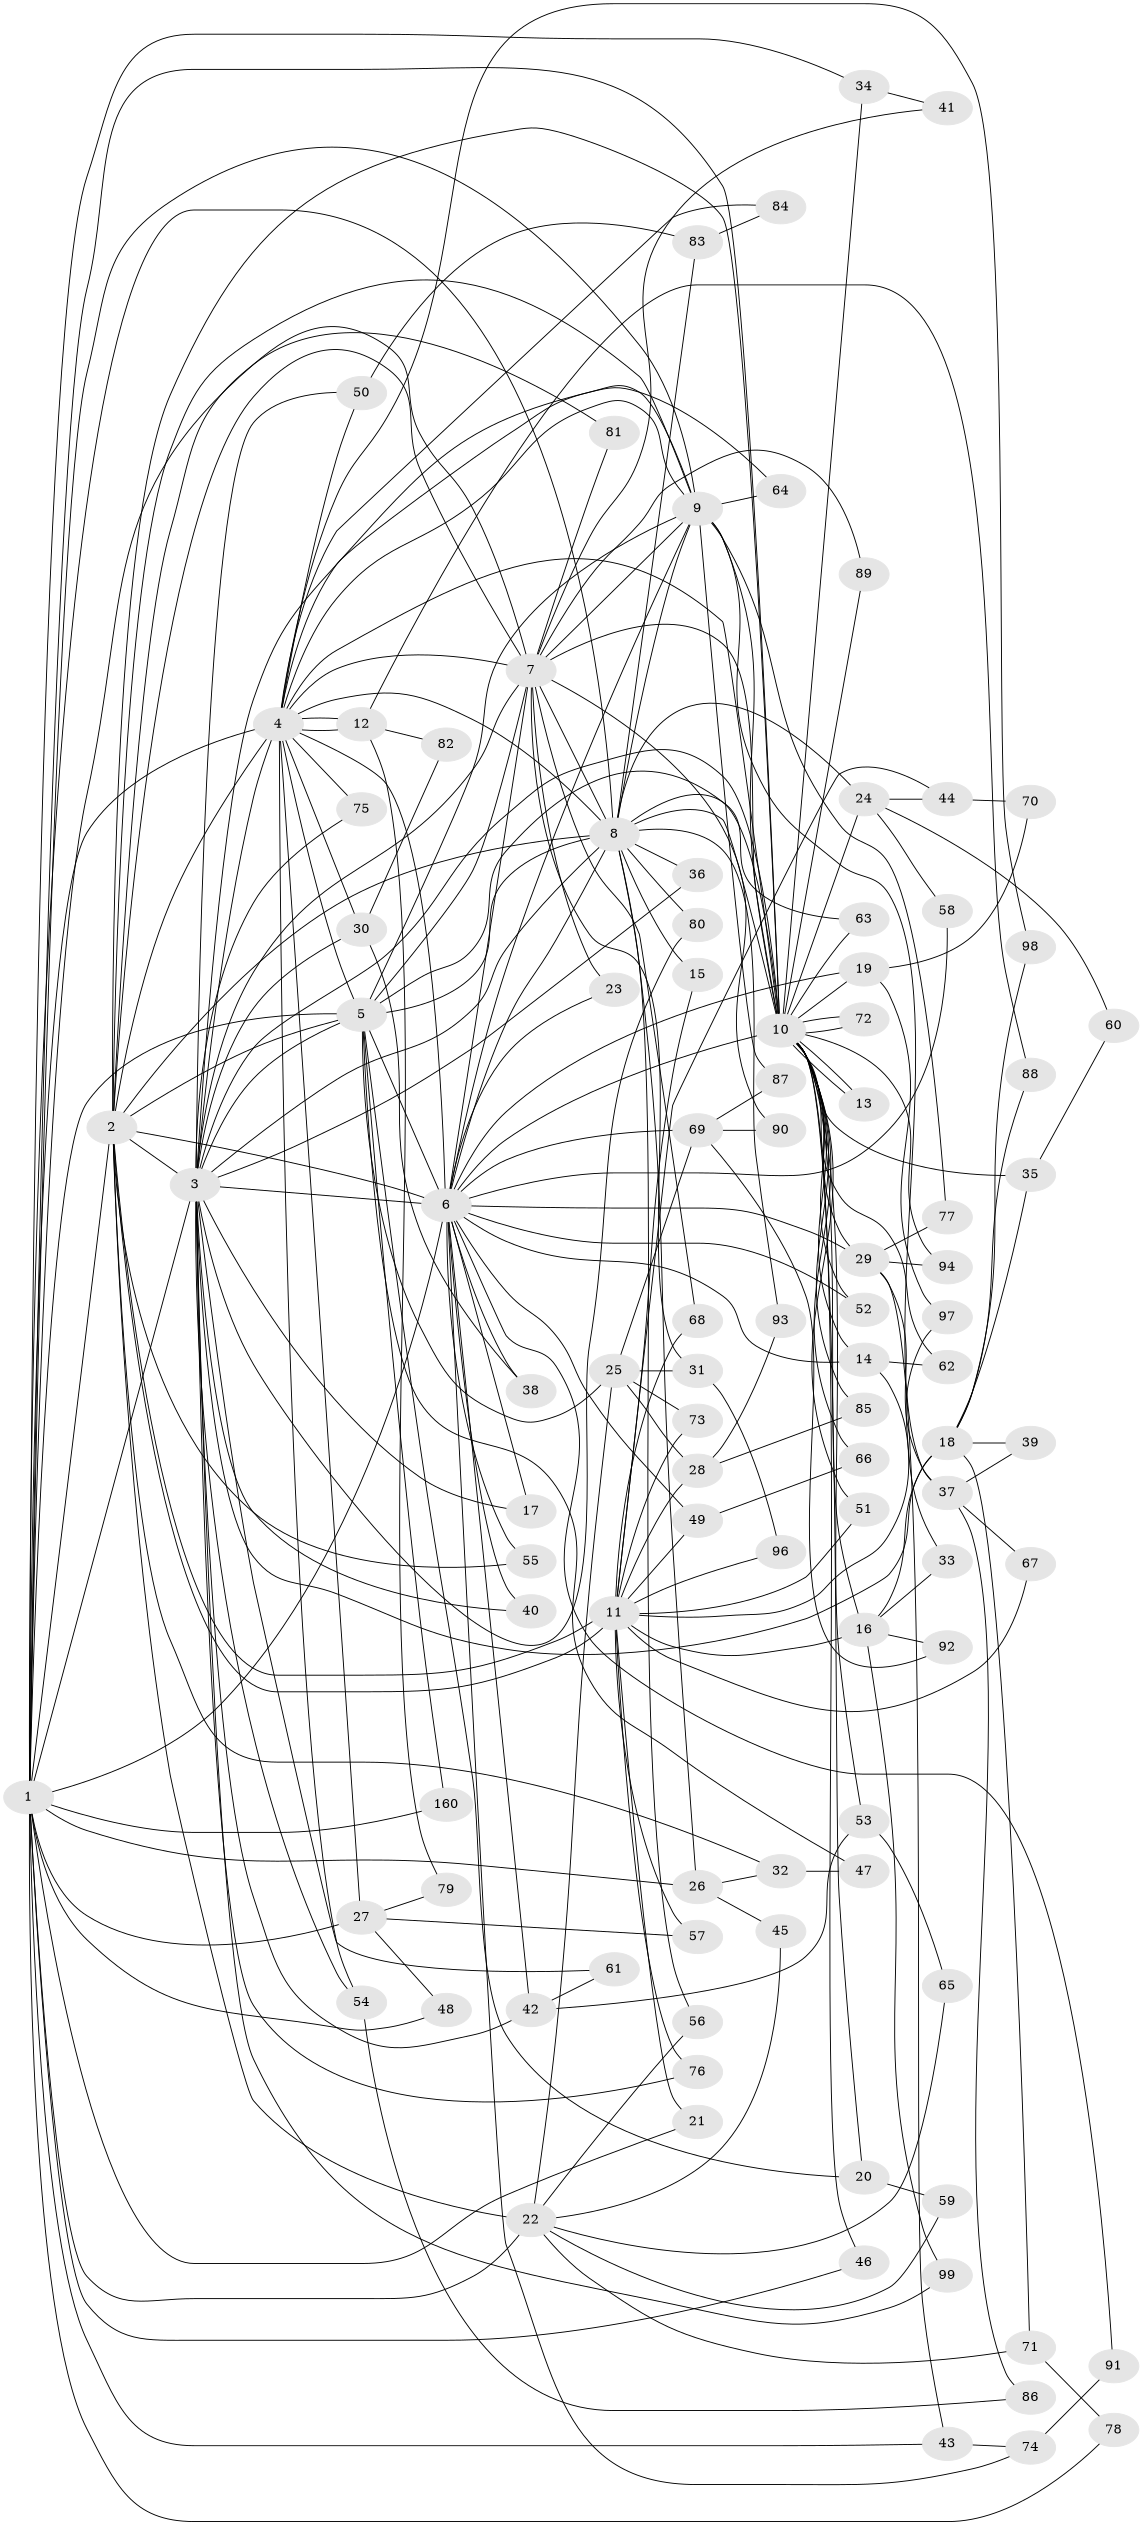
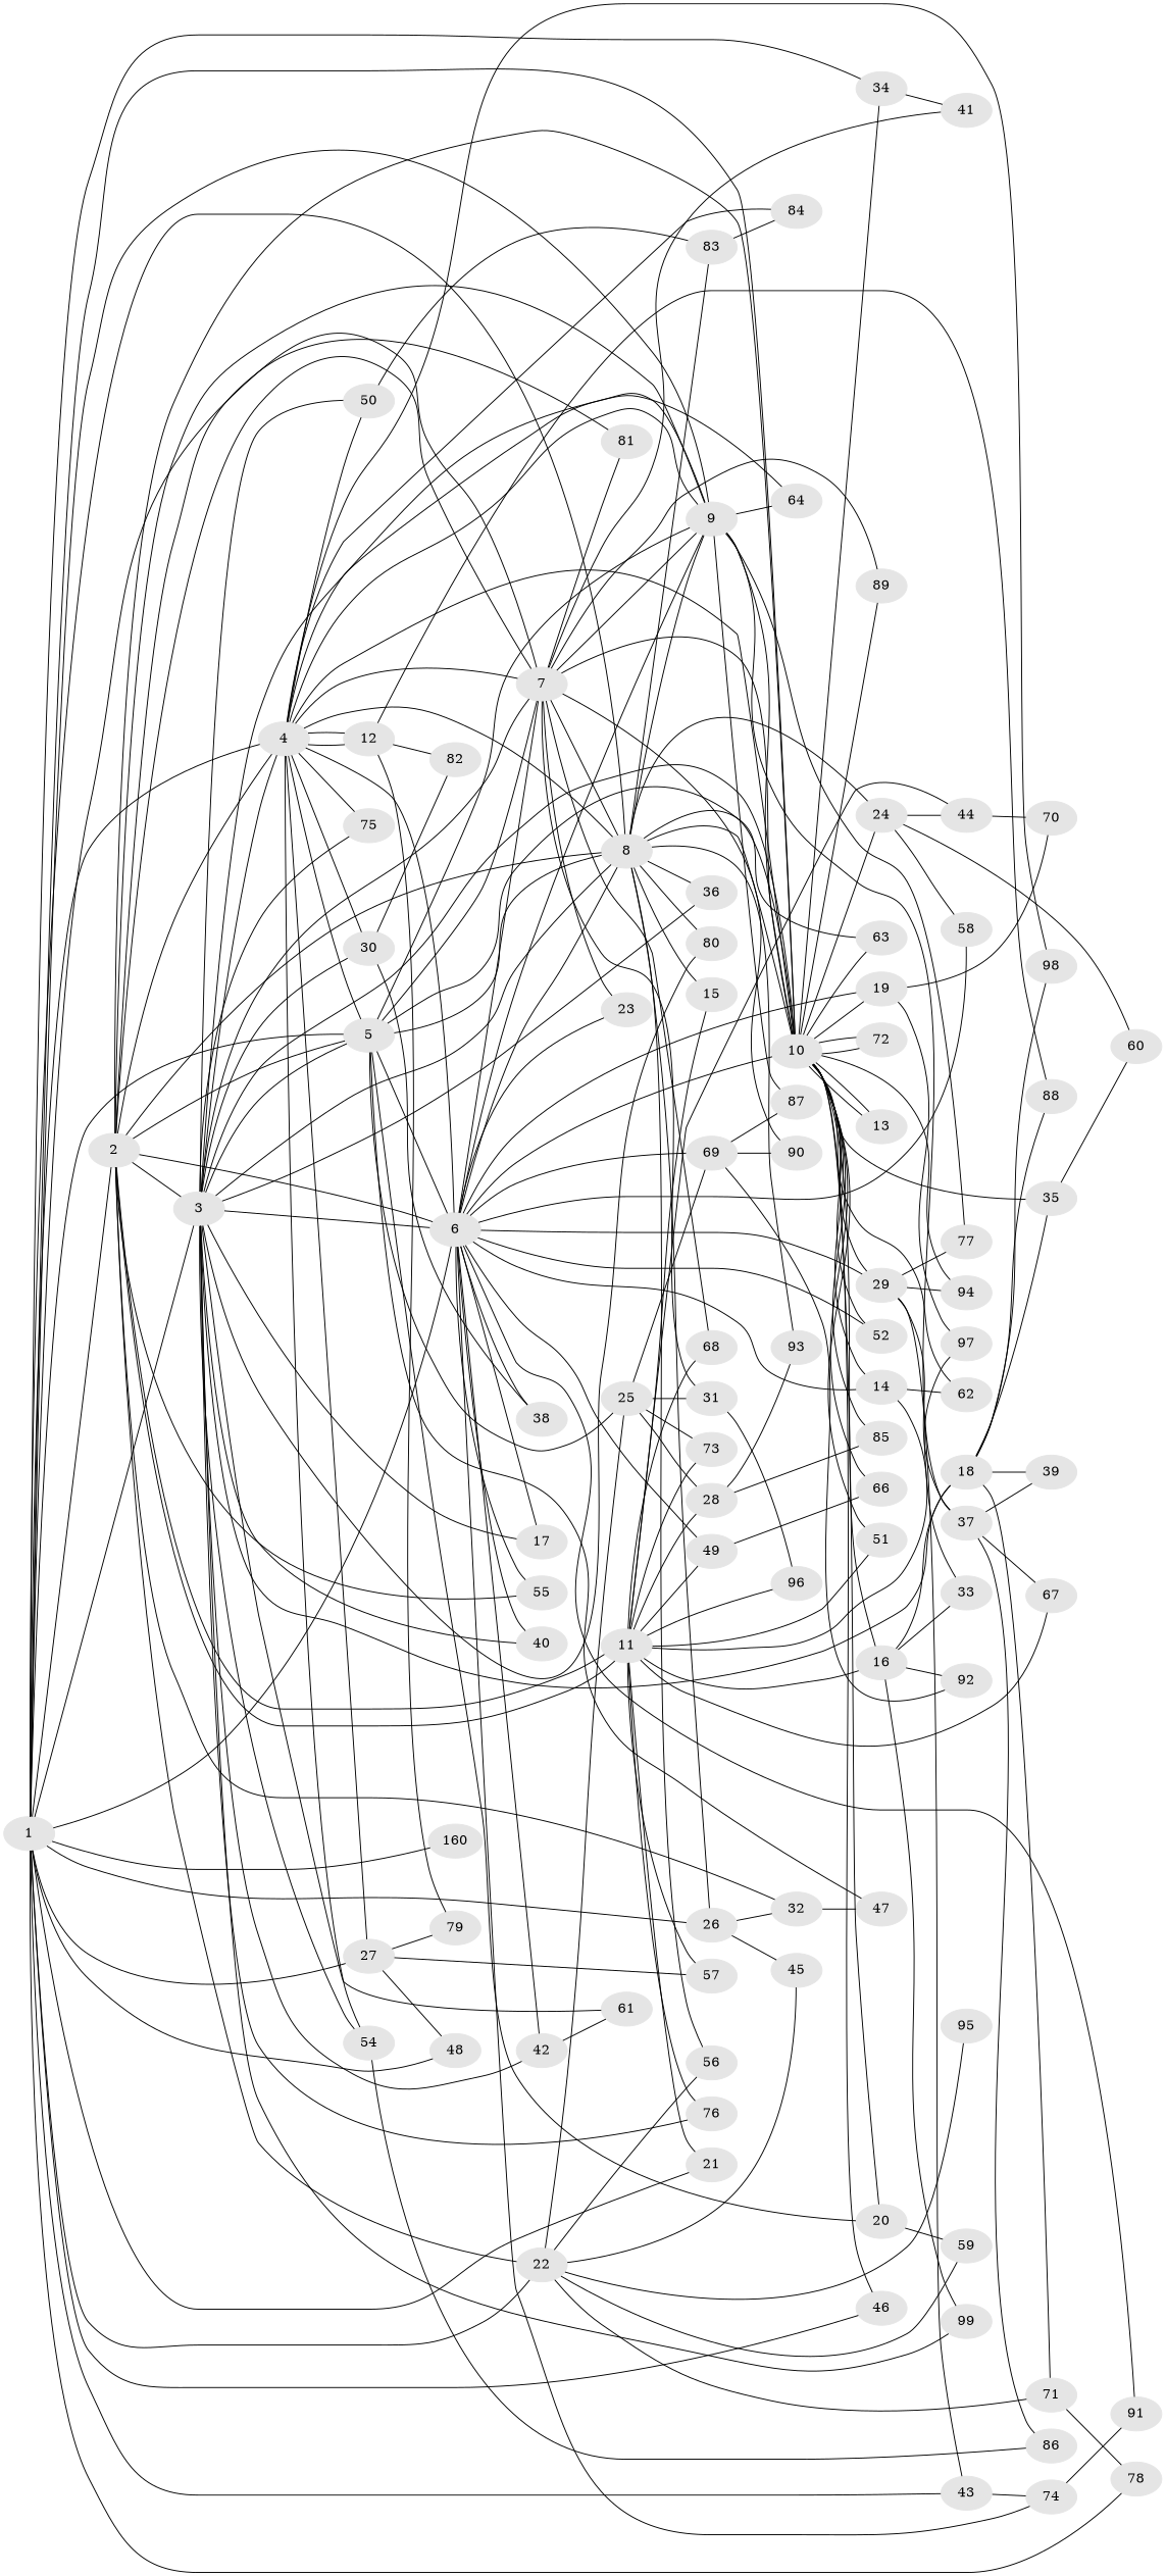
  graph {
    rankdir=LR
    node [color=gray90 style=filled]
    1
    2
    3
    4
    5
    6
    7
    8
    9
    10
    21
    22
    26
    27
    34
    43
    46
    48
    78
    n20 [label=160]
    11
    32
    55
    81
    17
    18
    30
    36
    40
    42
    50
    54
    61
    75
    76
    80
    99
    12
    64
    84
    98
    20
    25
    47
    14
    19
    23
    29
    38
    49
    52
    58
    69
    74
    91
    31
    41
    68
    89
    90
    15
    24
    56
    63
    83
    93
    37
    77
    87
    13
    16
    35
    51
-   53
    62
    66
    72
    85
    94
    71
    59
    45
-   95 [label=65]
+   95
    57
    79
    28
    44
    67
    73
    96
    97
    88
    39
    82
    86
    33
    70
    92
    60
    1 -- 2
    1 -- 3
    1 -- 4
    1 -- 5
    1 -- 6
    1 -- 7
    1 -- 8
    1 -- 9
    1 -- 10
    1 -- 21
    1 -- 22
    1 -- 26
    1 -- 27
    1 -- 34
    1 -- 43
    1 -- 46
    1 -- 48
    1 -- 78
    1 -- n20
    2 -- 3
    2 -- 4
    2 -- 5
    2 -- 6
    2 -- 7
    2 -- 8
    2 -- 9
    2 -- 10
    2 -- 22
    2 -- 11
    2 -- 11
    2 -- 32
    2 -- 55
    2 -- 81
    3 -- 4
    3 -- 5
    3 -- 6
    3 -- 7
    3 -- 8
    3 -- 9
    3 -- 10
    3 -- 17
    3 -- 18
    3 -- 30
    3 -- 36
    3 -- 40
    3 -- 42
    3 -- 50
    3 -- 54
    3 -- 61
    3 -- 75
    3 -- 76
    3 -- 80
    3 -- 99
    4 -- 5
    4 -- 6
    4 -- 7
    4 -- 8
    4 -- 9
    4 -- 10
    4 -- 27
    4 -- 30
    4 -- 50
    4 -- 54
    4 -- 75
    4 -- 12
    4 -- 12
    4 -- 64
    4 -- 84
    4 -- 98
    5 -- 6
    5 -- 7
    5 -- 8
    5 -- 9
    5 -- 10
-   5 -- n20
    5 -- 20
    5 -- 25
    5 -- 47
    6 -- 7
    6 -- 8
    6 -- 9
    6 -- 10
    6 -- 55
    6 -- 17
    6 -- 40
    6 -- 42
    6 -- 14
    6 -- 19
    6 -- 23
    6 -- 29
    6 -- 38
    6 -- 49
    6 -- 52
    6 -- 58
    6 -- 69
    6 -- 74
    6 -- 91
    7 -- 8
    7 -- 9
    7 -- 10
    7 -- 81
    7 -- 23
    7 -- 31
    7 -- 41
    7 -- 68
    7 -- 89
    7 -- 90
    8 -- 9
    8 -- 10
    8 -- 26
    8 -- 36
    8 -- 80
    8 -- 15
    8 -- 24
    8 -- 56
    8 -- 63
    8 -- 83
    8 -- 93
    9 -- 10
    9 -- 64
    9 -- 37
    9 -- 77
    9 -- 87
    10 -- 34
    10 -- 46
    10 -- 20
    10 -- 14
    10 -- 19
    10 -- 29
    10 -- 52
    10 -- 89
    10 -- 24
    10 -- 63
    10 -- 13
    10 -- 13
    10 -- 16
    10 -- 35
    10 -- 51
-   10 -- 53
    10 -- 62
    10 -- 66
    10 -- 72
    10 -- 72
    10 -- 85
    10 -- 94
    22 -- 25
    22 -- 56
    22 -- 71
    22 -- 59
    22 -- 45
    22 -- 95
    26 -- 32
    26 -- 45
    27 -- 48
    27 -- 57
    27 -- 79
    34 -- 41
    43 -- 74
    11 -- 21
    11 -- 76
    11 -- 49
    11 -- 68
    11 -- 15
    11 -- 16
    11 -- 51
    11 -- 57
    11 -- 28
    11 -- 44
    11 -- 67
    11 -- 73
    11 -- 96
    11 -- 97
    32 -- 47
    18 -- 98
    18 -- 35
    18 -- 71
    18 -- 88
    18 -- 39
    30 -- 38
    30 -- 82
    42 -- 61
-   42 -- 53
    50 -- 83
    54 -- 86
    12 -- 79
    12 -- 88
    12 -- 82
    20 -- 59
    25 -- 69
    25 -- 31
    25 -- 28
    25 -- 73
    14 -- 62
    14 -- 33
    19 -- 97
    19 -- 70
    29 -- 43
    29 -- 37
    29 -- 77
    29 -- 94
    49 -- 66
    69 -- 90
    69 -- 87
    69 -- 92
    74 -- 91
    31 -- 96
    24 -- 58
    24 -- 44
    24 -- 60
    83 -- 84
    37 -- 67
    37 -- 39
    37 -- 86
    16 -- 18
    16 -- 99
    16 -- 33
    16 -- 92
    35 -- 60
-   53 -- 95
    71 -- 78
    28 -- 93
    28 -- 85
    44 -- 70
  }
